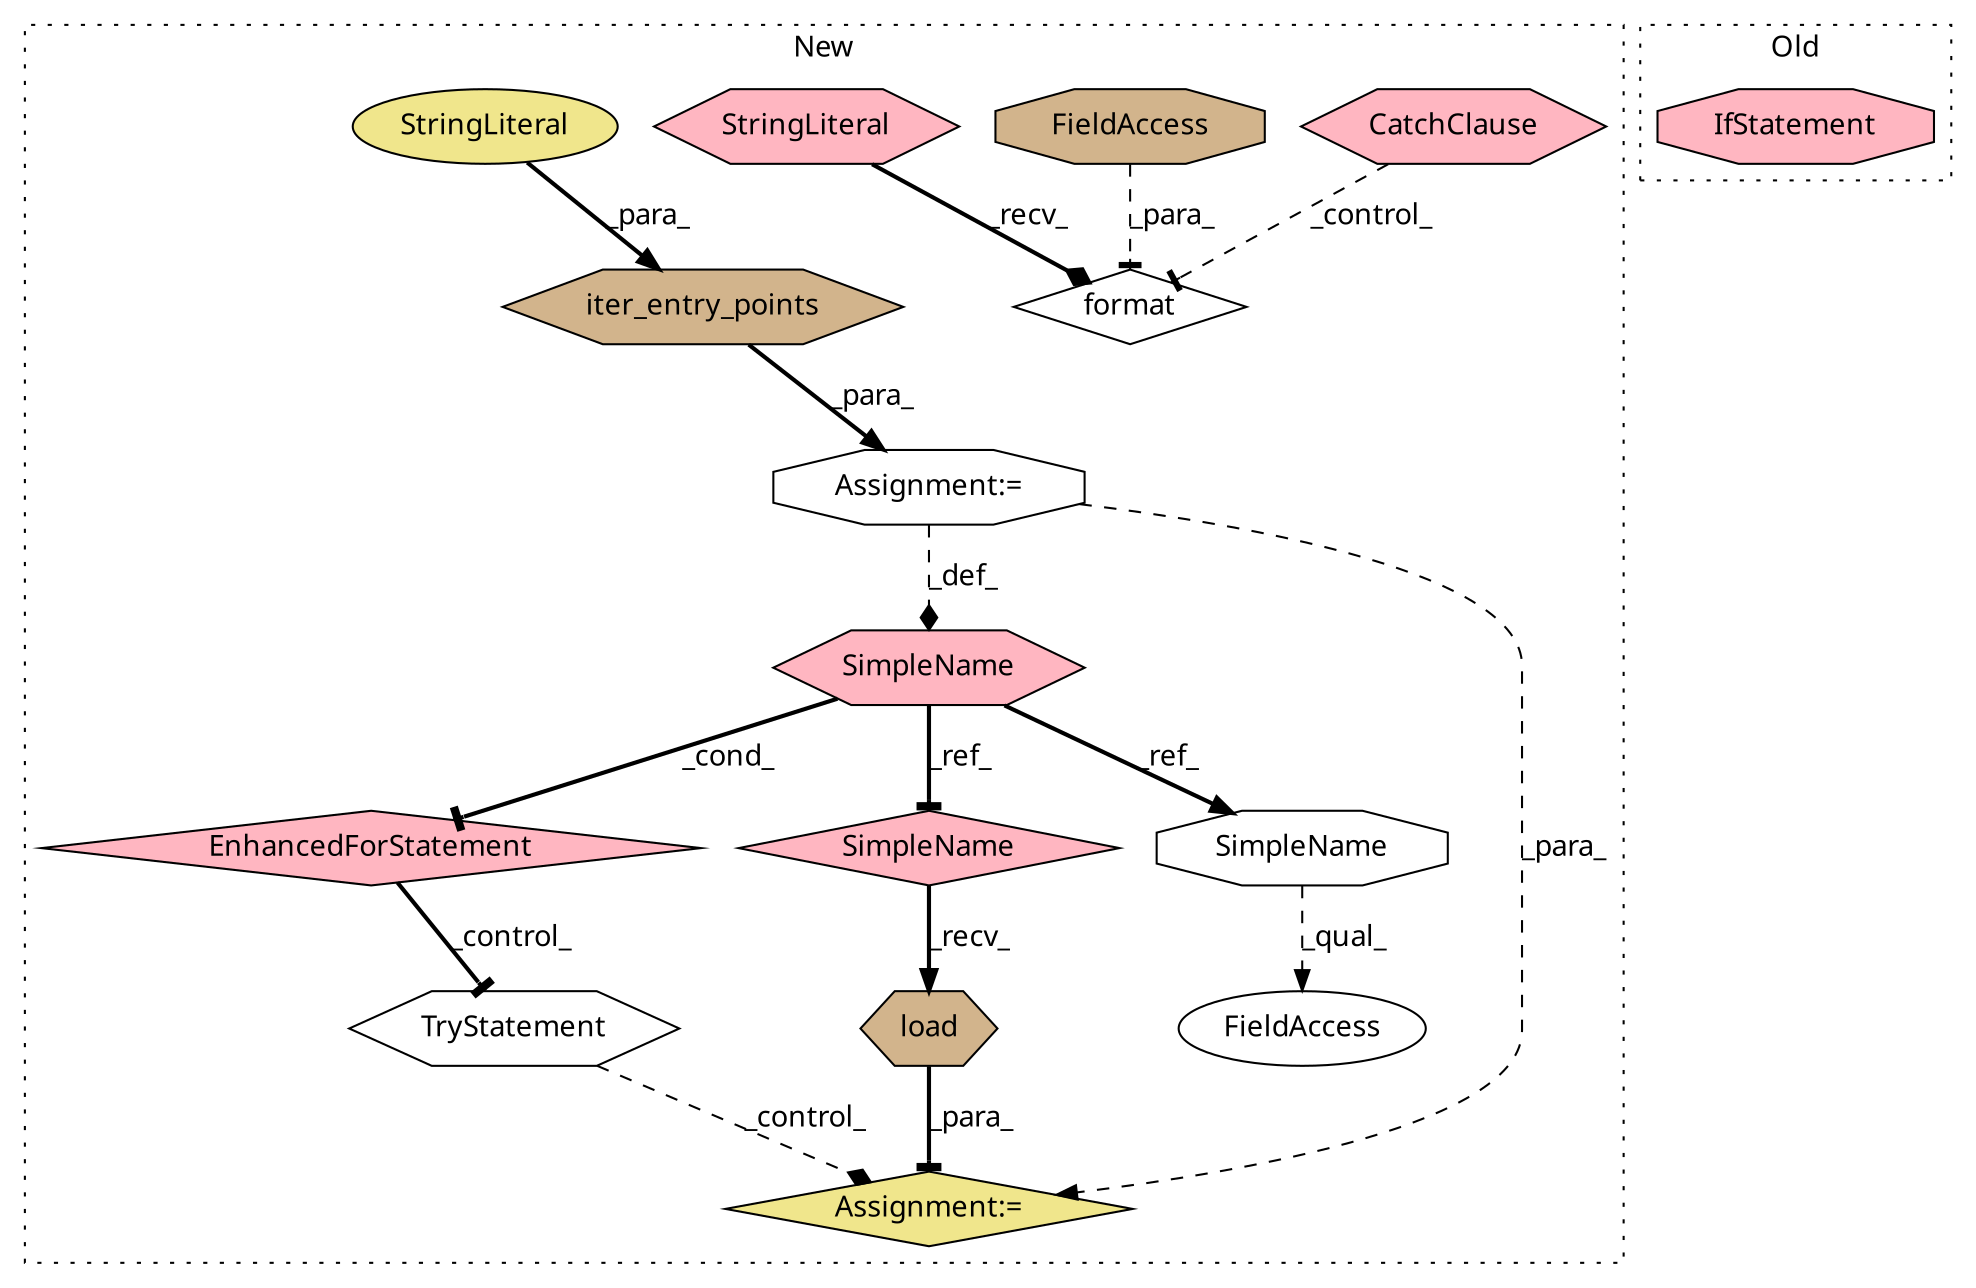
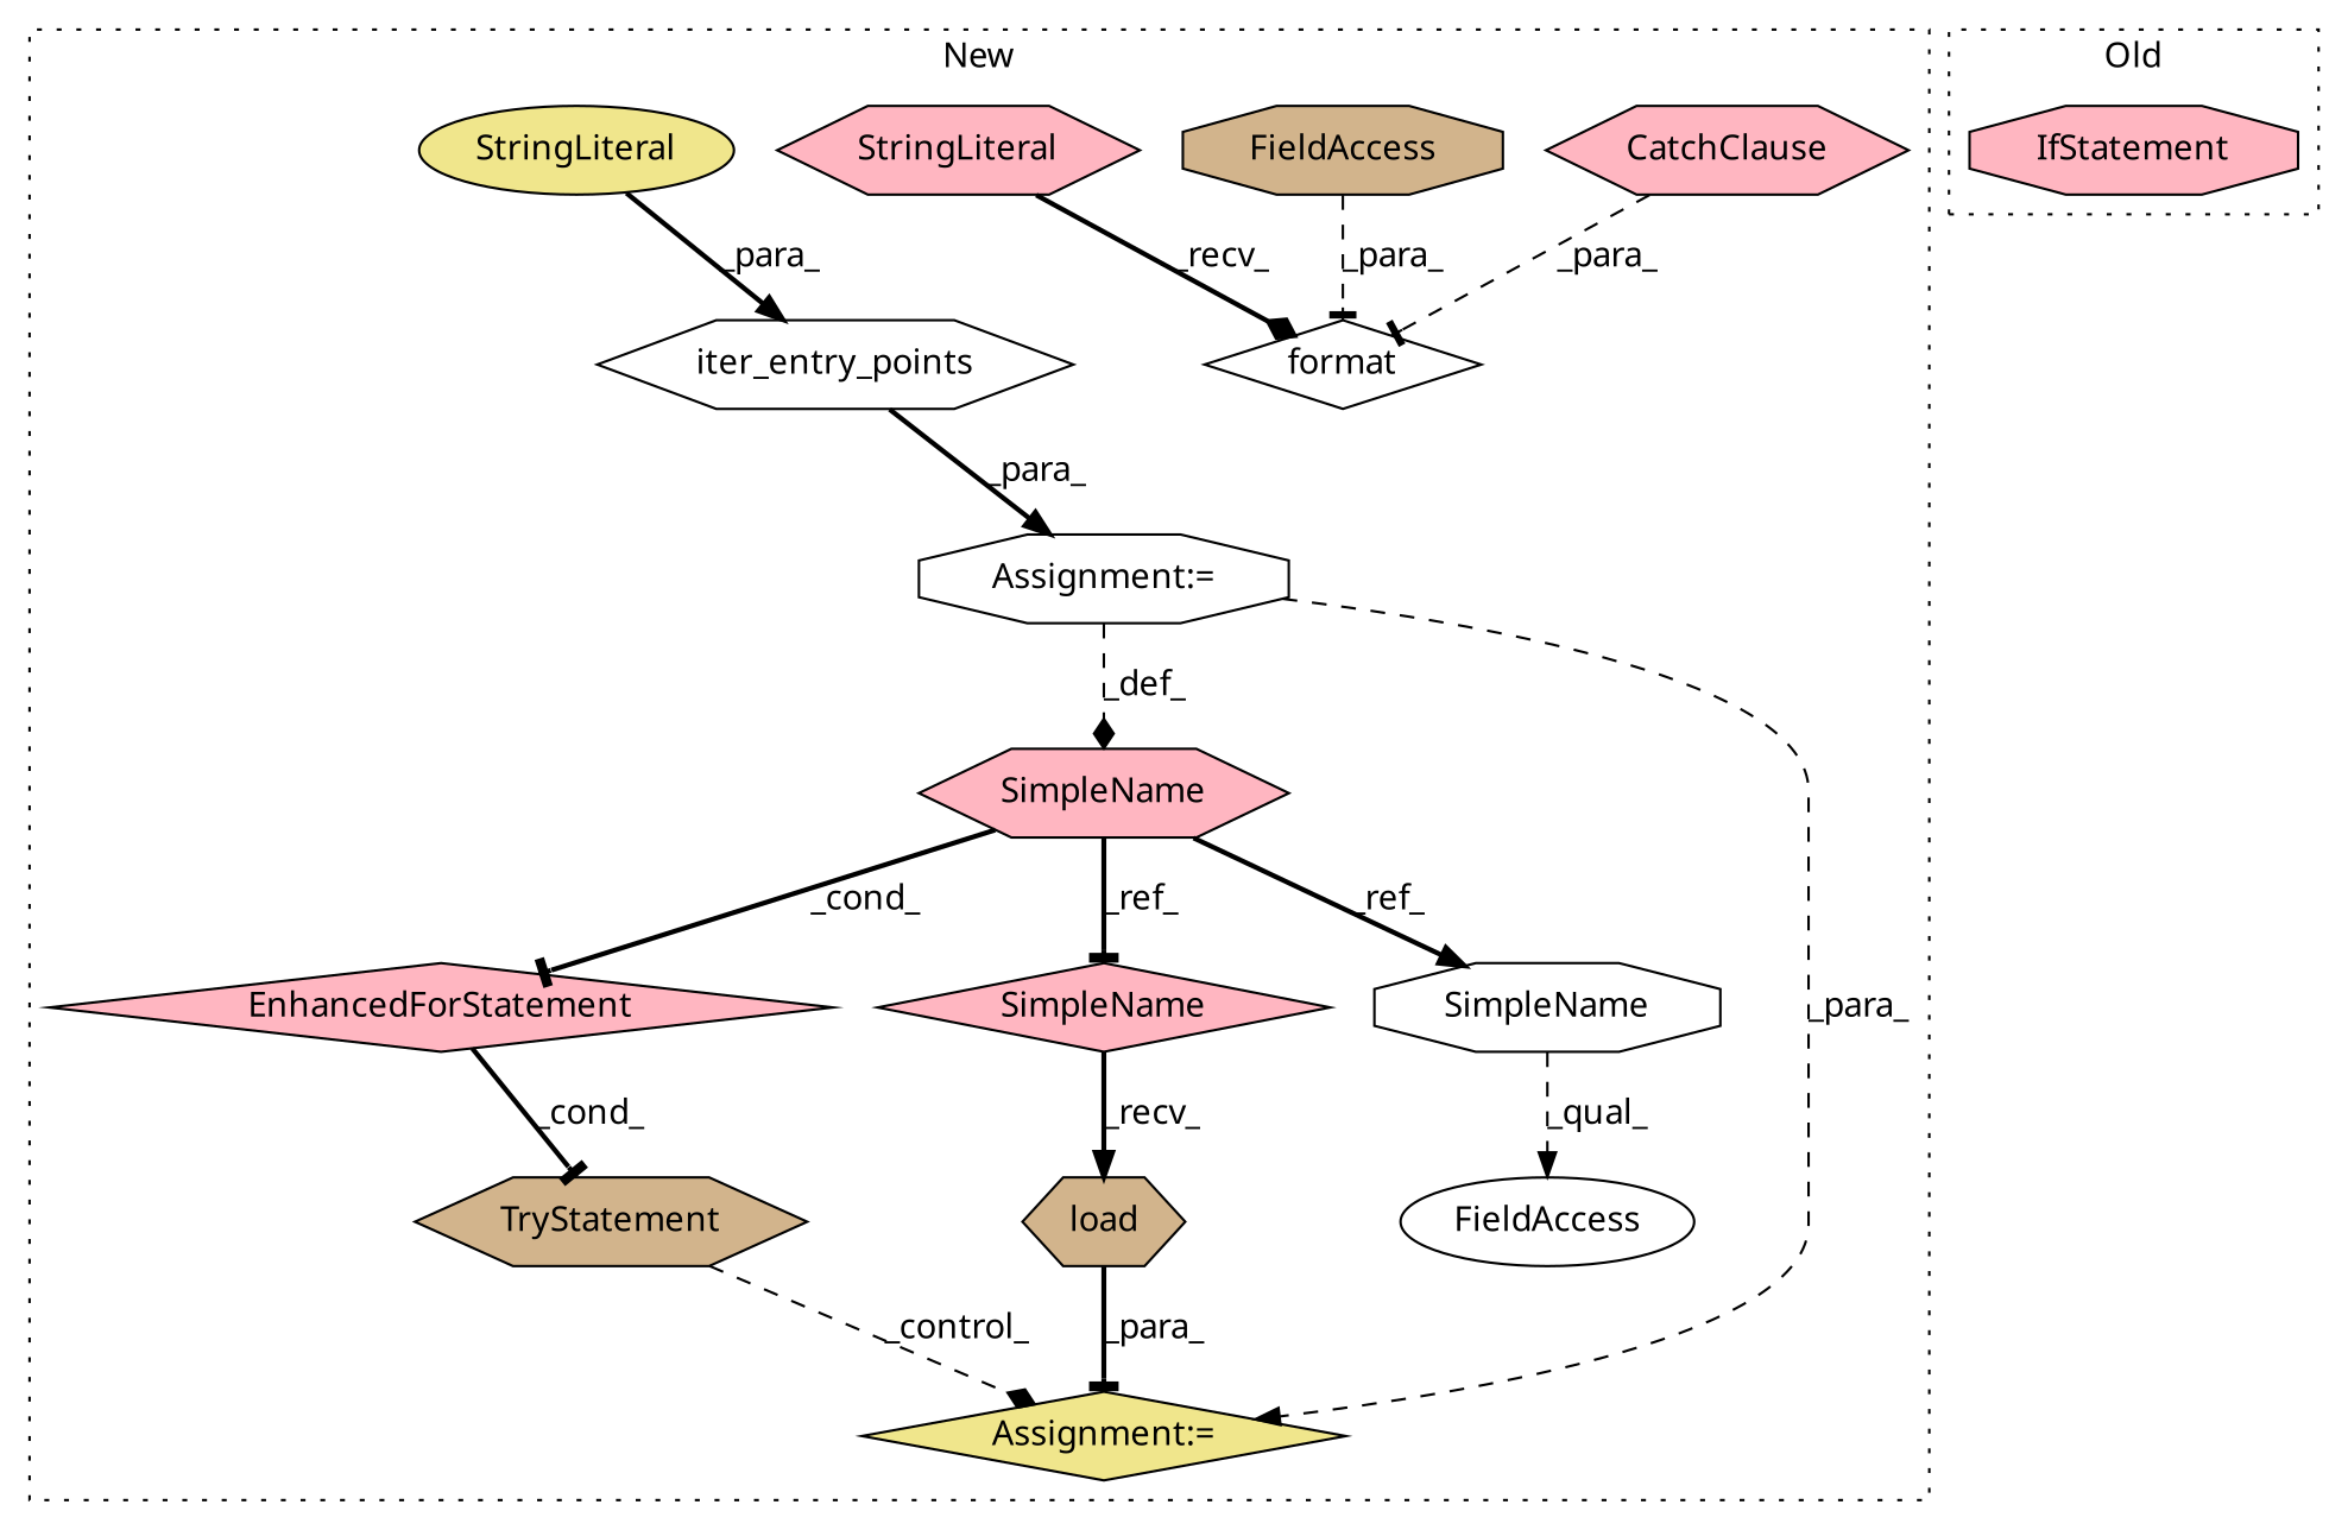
  digraph {
    fontname="Noto Sans"
    node [a=32 fillcolor=lightpink fontname="Noto Sans" l=10 s=7555 shape=hexagon style=filled]
    edge [arrowhead=normal fontname="Noto Sans" style=bold]
-   n1 [fillcolor=tan l="18,1" label=iter_entry_points s="7488,7522"]
+   n1 [fillcolor=white l="18,1" label=iter_entry_points s="7488,7522"]
    n2 [a=12 l="15,2" label=CatchClause s="7733,7759"]
    n3 [a=22 fillcolor=white l=15 label=FieldAccess shape=ellipse]
    n4 [fillcolor=white l="7,1" label=format s="7826,7850" shape=diamond]
    n5 [a=70 l="57,2" label=EnhancedForStatement s="7400,7523" shape=diamond]
    n6 [fillcolor=tan l=6 label=load s=7637]
    n7 [a=22 fillcolor=tan l=15 label=FieldAccess s=7833 shape=octagon]
    n8 [a=42 label=SimpleName s=7461]
    n9 [a=45 l=33 label=StringLiteral s=7792]
    n10 [a=45 fillcolor=khaki l=16 label=StringLiteral s=7506 shape=ellipse]
-   n11 [a=54 fillcolor=white l=4 label=TryStatement s=7535]
+   n11 [a=54 fillcolor=tan l=4 label=TryStatement s=7535]
    n12 [a=7 fillcolor=white l="57,2" label="Assignment:=" s="7400,7523" shape=octagon]
    n13 [a=7 fillcolor=khaki l=1 label="Assignment:=" s=7625 shape=diamond]
    n14 [a=42 label=SimpleName s=7626 shape=diamond]
    n15 [a=42 fillcolor=white label=SimpleName shape=octagon]
    n16 [a=25 l="4,2" label=IfStatement s="7822,7835" shape=octagon]
    subgraph cluster_1 {
      label=New
      style=dotted
      n1
      n2
      n3
      n4
      n5
      n6
      n7
      n8
      n9
      n10
      n11
      n12
      n13
      n14
      n15
    }
    subgraph cluster_2 {
      label=Old
      style=dotted
      n16
    }
    n1 -> n12 [label=_para_]
-   n2 -> n4 [arrowhead=tee label=_control_ style=dashed]
-   n5 -> n11 [arrowhead=tee label=_control_]
+   n2 -> n4 [arrowhead=tee label=_para_ style=dashed]
+   n5 -> n11 [arrowhead=tee label=_cond_]
    n6 -> n13 [arrowhead=tee label=_para_]
    n7 -> n4 [arrowhead=tee label=_para_ style=dashed]
    n8 -> n5 [arrowhead=tee label=_cond_]
    n8 -> n14 [arrowhead=tee label=_ref_]
    n8 -> n15 [label=_ref_]
    n9 -> n4 [arrowhead=diamond label=_recv_]
    n10 -> n1 [label=_para_]
    n11 -> n13 [arrowhead=diamond label=_control_ style=dashed]
    n12 -> n8 [arrowhead=diamond label=_def_ style=dashed]
    n12 -> n13 [label=_para_ style=dashed]
    n14 -> n6 [label=_recv_]
    n15 -> n3 [label=_qual_ style=dashed]
  }
